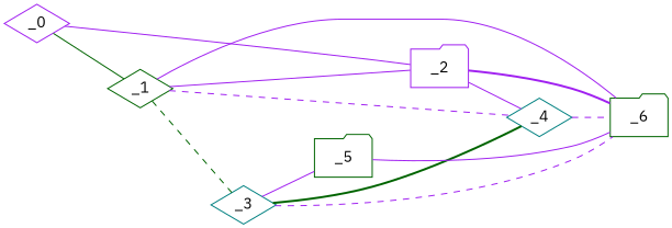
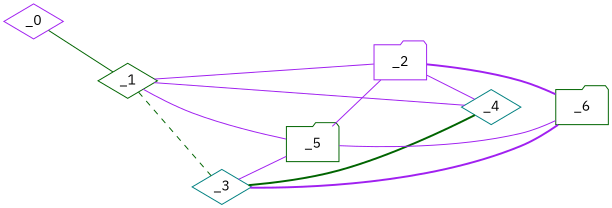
  graph {
    fontname="IBM Plex Sans"
    rankdir=LR
    node [color=darkgreen fontname="IBM Plex Sans" shape=diamond x=84]
    edge [color=purple fontname="IBM Plex Sans" style=solid valence=1]
    _0 [color=purple x=67 y=63]
    _1 [x=77 y=6]
    _2 [color=purple shape=folder x=83 y=26]
    _3 [color=teal y=9]
    _4 [color=teal y=13]
    _5 [shape=folder x=87 y=3]
    _6 [shape=folder x=91 y=7]
    _0 -- _1 [color=darkgreen]
-   _0 -- _2
+   _5 -- _2
    _1 -- _2 [valence=2]
    _1 -- _3 [color=darkgreen style=dashed valence=2]
-   _1 -- _4 [style=dashed]
-   _1 -- _6
+   _1 -- _4
+   _1 -- _5
    _2 -- _4 [valence=2]
    _2 -- _6 [style=bold]
    _3 -- _4 [color=darkgreen style=bold valence=2]
    _3 -- _5 [valence=2]
-   _3 -- _6 [style=dashed valence=2]
-   _4 -- _6 [style=dashed]
+   _3 -- _6 [style=bold valence=2]
    _5 -- _6
  }
